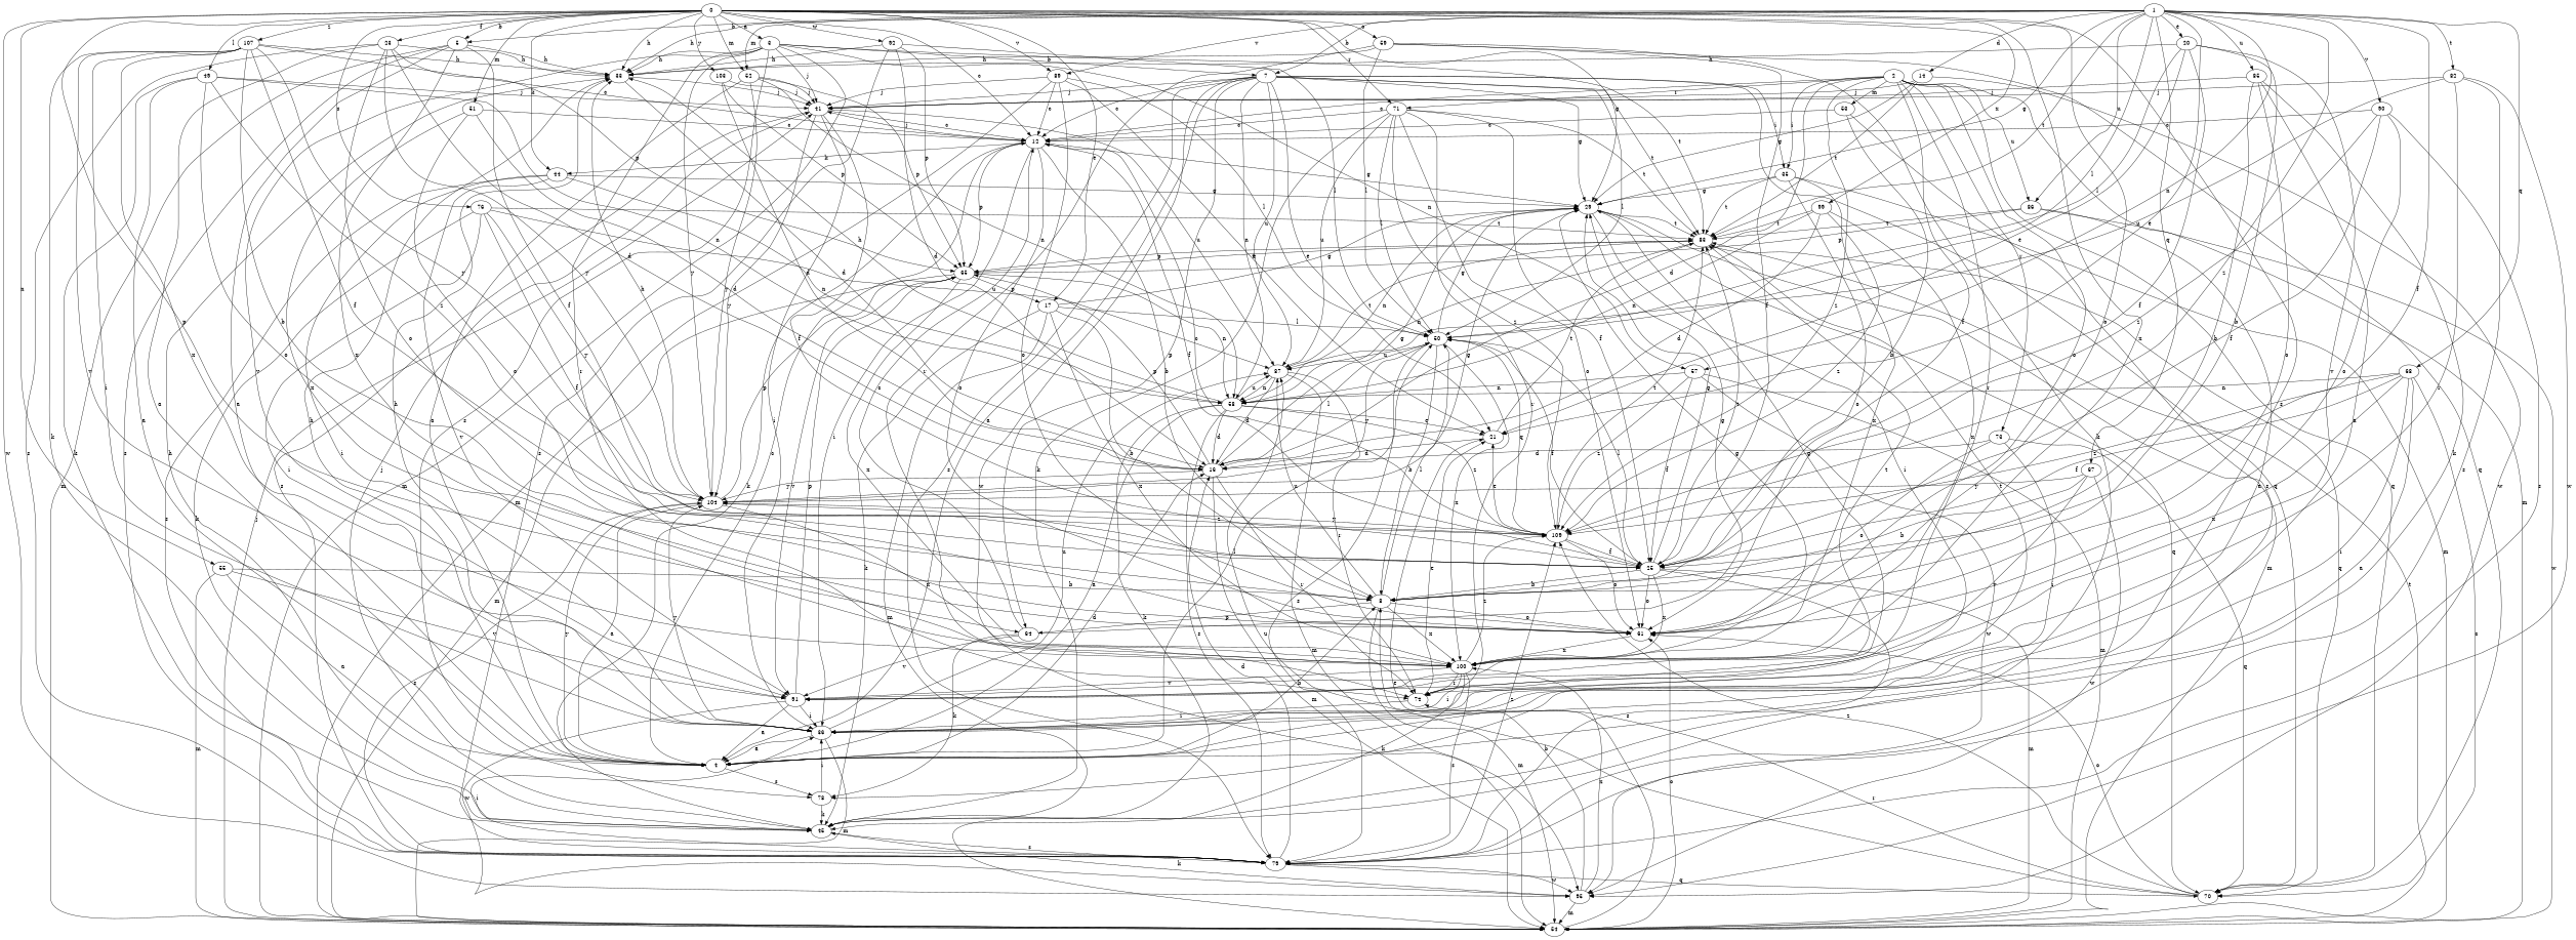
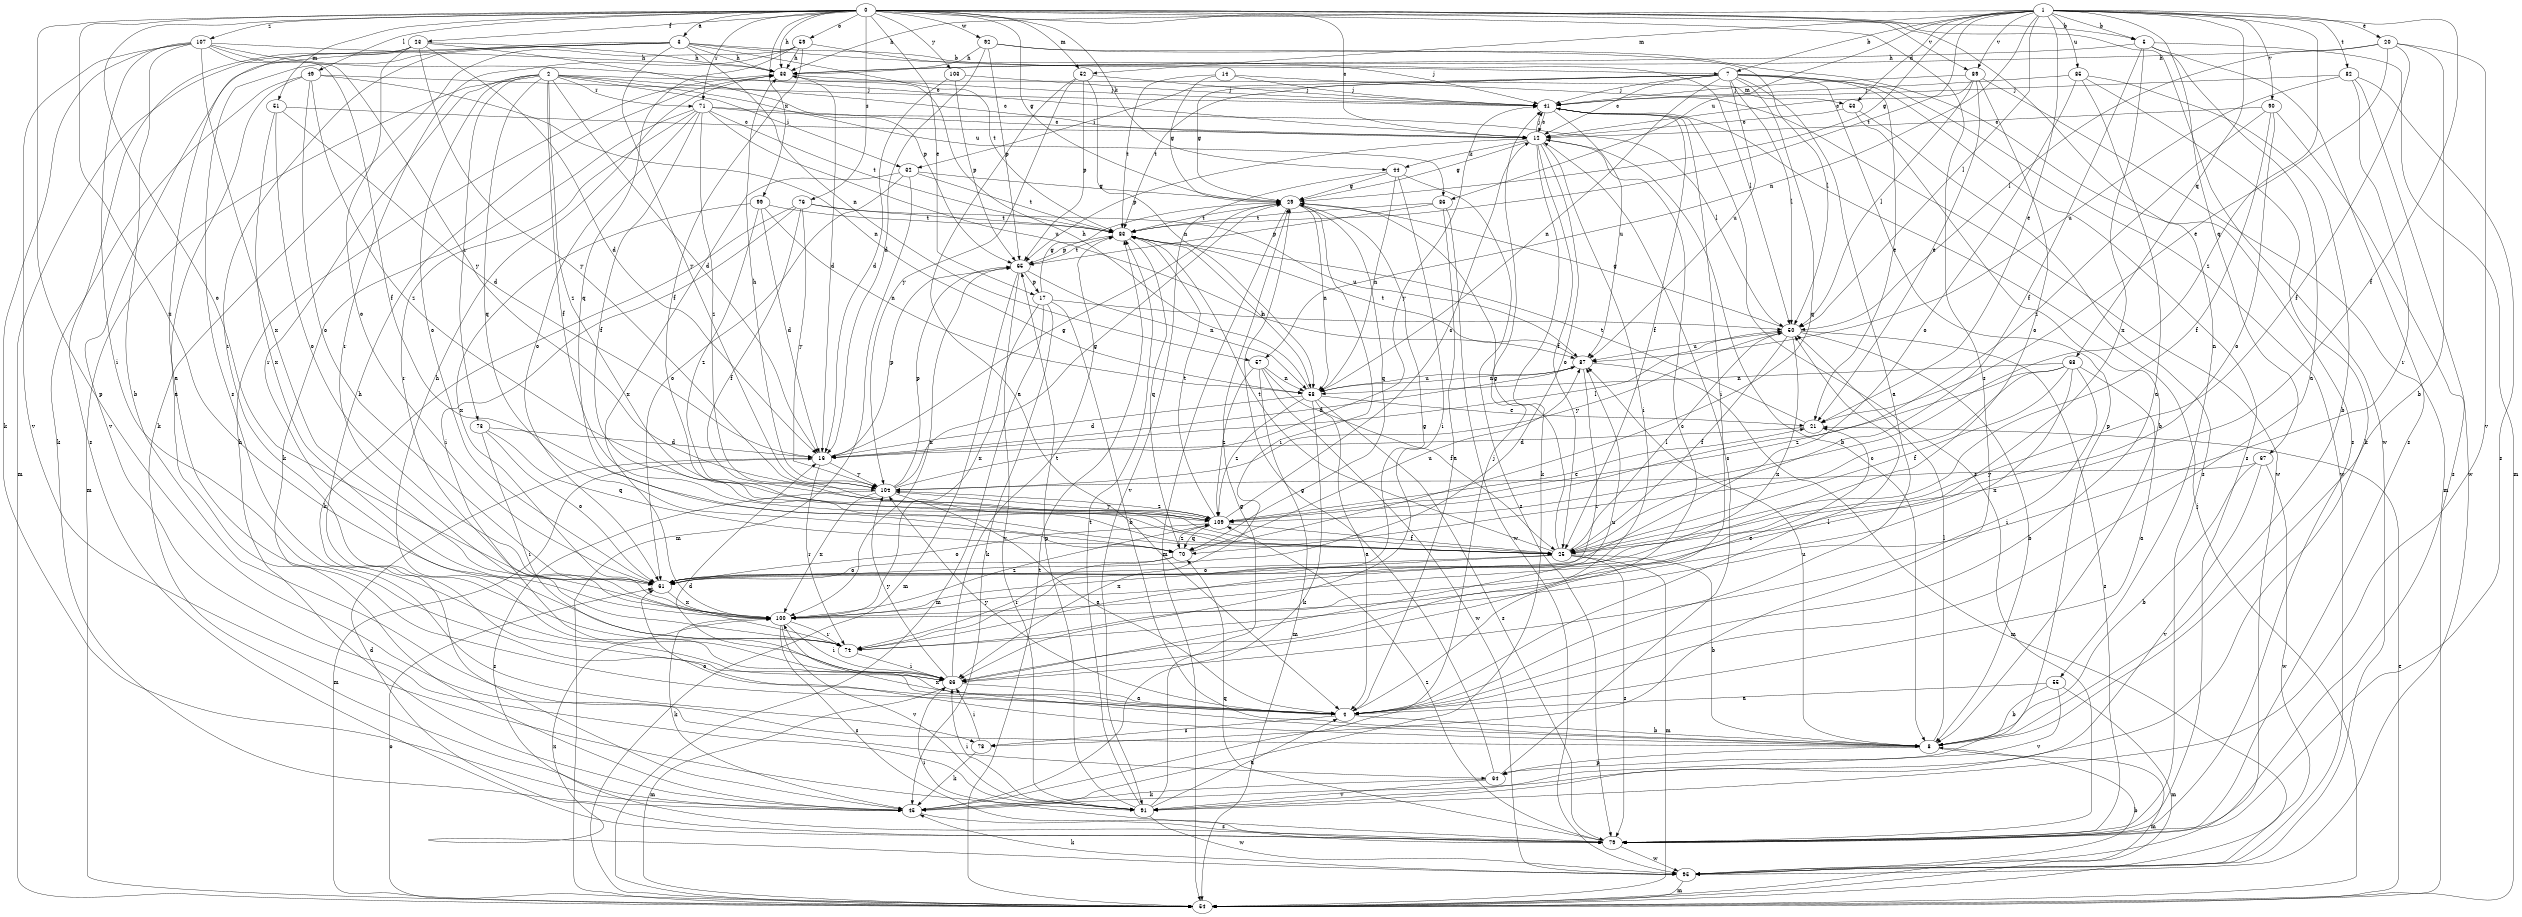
  strict digraph {
    0
    3
    5
    12
    17
    23
    29
    33
    44
    49
    51
    52
    55
    59
    61
    64
    71
    76
    78
    89
    92
    95
    99
    100
    103
    107
    7
    57
    83
    54
    74
    41
    91
    104
    25
    4
    79
    8
    36
    45
    65
    50
    16
    70
    58
    109
    87
    21
    1
    14
    20
    67
    68
    82
    85
    86
    90
-   35
+   35 [label=32]
    2
    53
    73
    0 -> 3 [label=a]
    0 -> 5 [label=b]
    0 -> 12 [label=c]
    0 -> 17 [label=e]
    0 -> 23 [label=f]
    0 -> 29 [label=g]
    0 -> 33 [label=h]
    0 -> 44 [label=k]
    0 -> 49 [label=l]
    0 -> 51 [label=m]
    0 -> 52 [label=m]
    0 -> 55 [label=n]
    0 -> 59 [label=o]
    0 -> 61 [label=o]
    0 -> 64 [label=p]
    0 -> 71 [label=r]
    0 -> 76 [label=s]
    0 -> 78 [label=s]
    0 -> 89 [label=v]
    0 -> 92 [label=w]
    0 -> 95 [label=w]
    0 -> 99 [label=x]
    0 -> 100 [label=x]
    0 -> 103 [label=y]
    0 -> 107 [label=z]
    3 -> 33 [label=h]
    3 -> 78 [label=s]
    3 -> 7 [label=b]
    3 -> 57 [label=n]
    3 -> 83 [label=t]
    3 -> 54 [label=m]
    3 -> 74 [label=r]
    3 -> 41 [label=j]
    3 -> 91 [label=v]
    3 -> 104 [label=y]
    5 -> 33 [label=h]
    5 -> 100 [label=x]
    5 -> 54 [label=m]
    5 -> 25 [label=f]
    5 -> 4 [label=a]
    5 -> 79 [label=s]
    12 -> 29 [label=g]
    12 -> 44 [label=k]
    12 -> 61 [label=o]
    12 -> 41 [label=j]
-   25 -> 12 [label=f]
+   12 -> 25 [label=f]
    12 -> 8 [label=b]
    12 -> 36 [label=i]
    12 -> 45 [label=k]
    12 -> 65 [label=p]
    17 -> 29 [label=g]
    17 -> 100 [label=x]
    17 -> 54 [label=m]
    17 -> 8 [label=b]
    17 -> 45 [label=k]
    17 -> 50 [label=l]
    23 -> 33 [label=h]
    23 -> 61 [label=o]
    23 -> 104 [label=y]
    23 -> 4 [label=a]
    23 -> 79 [label=s]
    23 -> 65 [label=p]
    23 -> 16 [label=d]
    29 -> 83 [label=t]
    29 -> 54 [label=m]
    29 -> 36 [label=i]
    29 -> 70 [label=q]
    29 -> 58 [label=n]
    33 -> 41 [label=j]
    33 -> 16 [label=d]
    44 -> 29 [label=g]
    44 -> 91 [label=v]
    44 -> 79 [label=s]
    44 -> 36 [label=i]
    44 -> 58 [label=n]
    49 -> 61 [label=o]
    49 -> 41 [label=j]
    49 -> 4 [label=a]
    49 -> 45 [label=k]
    49 -> 58 [label=n]
    49 -> 109 [label=z]
    51 -> 12 [label=c]
    51 -> 61 [label=o]
    51 -> 100 [label=x]
    51 -> 16 [label=d]
    52 -> 41 [label=j]
    52 -> 104 [label=y]
    52 -> 4 [label=a]
    52 -> 65 [label=p]
    52 -> 58 [label=n]
    55 -> 54 [label=m]
    55 -> 91 [label=v]
    55 -> 4 [label=a]
    55 -> 8 [label=b]
    59 -> 33 [label=h]
    59 -> 74 [label=r]
    59 -> 25 [label=f]
    59 -> 45 [label=k]
    59 -> 50 [label=l]
    59 -> 70 [label=q]
    61 -> 100 [label=x]
    64 -> 12 [label=c]
    64 -> 29 [label=g]
    64 -> 91 [label=v]
-   64 -> 78 [label=k]
+   64 -> 45 [label=k]
    71 -> 12 [label=c]
    71 -> 61 [label=o]
    71 -> 83 [label=t]
    71 -> 74 [label=r]
    71 -> 25 [label=f]
    71 -> 45 [label=k]
    71 -> 50 [label=l]
    71 -> 109 [label=z]
    71 -> 87 [label=u]
    76 -> 83 [label=t]
    76 -> 104 [label=y]
    76 -> 25 [label=f]
    76 -> 36 [label=i]
    76 -> 45 [label=k]
    76 -> 87 [label=u]
    78 -> 36 [label=i]
    78 -> 45 [label=k]
    89 -> 12 [label=c]
    89 -> 61 [label=o]
    89 -> 54 [label=m]
    89 -> 41 [label=j]
    89 -> 50 [label=l]
    89 -> 21 [label=e]
    92 -> 33 [label=h]
    92 -> 79 [label=s]
    92 -> 65 [label=p]
    92 -> 50 [label=l]
    92 -> 16 [label=d]
    95 -> 100 [label=x]
    95 -> 54 [label=m]
    95 -> 8 [label=b]
    95 -> 45 [label=k]
    99 -> 100 [label=x]
    99 -> 83 [label=t]
    99 -> 16 [label=d]
    99 -> 58 [label=n]
    99 -> 109 [label=z]
    100 -> 74 [label=r]
    100 -> 91 [label=v]
    100 -> 79 [label=s]
    100 -> 36 [label=i]
    100 -> 45 [label=k]
    100 -> 109 [label=z]
    103 -> 41 [label=j]
    103 -> 65 [label=p]
    103 -> 16 [label=d]
    107 -> 12 [label=c]
    107 -> 33 [label=h]
    107 -> 100 [label=x]
    107 -> 91 [label=v]
    107 -> 104 [label=y]
    107 -> 25 [label=f]
    107 -> 8 [label=b]
    107 -> 36 [label=i]
    107 -> 45 [label=k]
    7 -> 12 [label=c]
    7 -> 29 [label=g]
    7 -> 64 [label=p]
    7 -> 95 [label=w]
    7 -> 83 [label=t]
    7 -> 41 [label=j]
    7 -> 4 [label=a]
    7 -> 79 [label=s]
    7 -> 50 [label=l]
    7 -> 70 [label=q]
    7 -> 58 [label=n]
    7 -> 87 [label=u]
    7 -> 21 [label=e]
    7 -> 35 [label=i]
    57 -> 95 [label=w]
    57 -> 54 [label=m]
    57 -> 25 [label=f]
    57 -> 58 [label=n]
    57 -> 109 [label=z]
    83 -> 65 [label=p]
    83 -> 70 [label=q]
    83 -> 58 [label=n]
    54 -> 61 [label=o]
    54 -> 83 [label=t]
    54 -> 41 [label=j]
    54 -> 21 [label=e]
    74 -> 29 [label=g]
    74 -> 36 [label=i]
    74 -> 21 [label=e]
    41 -> 12 [label=c]
-   41 -> 104 [label=y]
+   104 -> 41 [label=y]
    41 -> 25 [label=f]
    41 -> 79 [label=s]
    41 -> 36 [label=i]
    41 -> 87 [label=u]
    91 -> 29 [label=g]
    91 -> 95 [label=w]
    91 -> 83 [label=t]
    91 -> 4 [label=a]
    91 -> 36 [label=i]
    91 -> 65 [label=p]
    104 -> 29 [label=g]
    104 -> 33 [label=h]
    104 -> 100 [label=x]
    104 -> 4 [label=a]
    104 -> 79 [label=s]
    104 -> 65 [label=p]
    104 -> 109 [label=z]
    25 -> 29 [label=g]
    25 -> 61 [label=o]
    25 -> 100 [label=x]
    25 -> 83 [label=t]
    25 -> 54 [label=m]
    25 -> 79 [label=s]
    25 -> 8 [label=b]
    25 -> 50 [label=l]
    4 -> 12 [label=c]
    4 -> 33 [label=h]
    4 -> 78 [label=s]
    4 -> 104 [label=y]
    4 -> 8 [label=b]
    4 -> 50 [label=l]
    4 -> 16 [label=d]
    79 -> 95 [label=w]
    79 -> 36 [label=i]
    79 -> 16 [label=d]
    79 -> 70 [label=q]
    79 -> 109 [label=z]
    8 -> 61 [label=o]
    8 -> 64 [label=p]
    8 -> 100 [label=x]
    8 -> 54 [label=m]
    8 -> 50 [label=l]
    8 -> 87 [label=u]
    36 -> 33 [label=h]
    36 -> 83 [label=t]
    36 -> 54 [label=m]
    36 -> 104 [label=y]
    36 -> 4 [label=a]
    36 -> 87 [label=u]
    45 -> 33 [label=h]
    45 -> 41 [label=j]
    45 -> 79 [label=s]
    65 -> 17 [label=p]
    65 -> 100 [label=x]
    65 -> 83 [label=t]
    65 -> 54 [label=m]
    65 -> 91 [label=v]
    65 -> 58 [label=n]
    50 -> 29 [label=g]
    50 -> 100 [label=x]
    50 -> 104 [label=y]
    50 -> 25 [label=f]
    50 -> 79 [label=s]
    50 -> 8 [label=b]
    50 -> 87 [label=u]
    16 -> 29 [label=g]
    16 -> 54 [label=m]
    16 -> 74 [label=r]
    16 -> 104 [label=y]
    16 -> 65 [label=p]
    16 -> 50 [label=l]
    70 -> 61 [label=o]
    70 -> 74 [label=r]
    70 -> 109 [label=z]
    70 -> 87 [label=u]
    58 -> 33 [label=h]
    58 -> 4 [label=a]
    58 -> 79 [label=s]
    58 -> 45 [label=k]
    58 -> 16 [label=d]
    58 -> 109 [label=z]
    58 -> 87 [label=u]
    58 -> 21 [label=e]
    109 -> 12 [label=c]
    109 -> 61 [label=o]
    109 -> 83 [label=t]
    109 -> 104 [label=y]
    109 -> 25 [label=f]
-   109 -> 50 [label=q]
+   109 -> 70 [label=q]
    109 -> 21 [label=e]
    87 -> 83 [label=t]
    87 -> 54 [label=m]
    87 -> 74 [label=r]
    87 -> 16 [label=d]
    87 -> 58 [label=n]
    21 -> 83 [label=t]
    21 -> 16 [label=d]
    1 -> 5 [label=b]
    1 -> 29 [label=g]
    1 -> 33 [label=h]
    1 -> 52 [label=m]
    1 -> 89 [label=v]
    1 -> 7 [label=b]
    1 -> 57 [label=n]
    1 -> 83 [label=t]
    1 -> 25 [label=f]
    1 -> 50 [label=l]
    1 -> 109 [label=z]
    1 -> 21 [label=e]
-   1 -> 14 [label=d]
+   1 -> 53 [label=d]
    1 -> 20 [label=e]
    1 -> 67 [label=q]
    1 -> 68 [label=q]
    1 -> 82 [label=t]
    1 -> 85 [label=u]
    1 -> 86 [label=u]
    1 -> 90 [label=v]
    14 -> 29 [label=g]
    14 -> 95 [label=w]
    14 -> 83 [label=t]
    14 -> 41 [label=j]
    20 -> 33 [label=h]
    20 -> 91 [label=v]
    20 -> 25 [label=f]
    20 -> 8 [label=b]
    20 -> 50 [label=l]
    20 -> 21 [label=e]
    67 -> 95 [label=w]
    67 -> 91 [label=v]
    67 -> 104 [label=y]
    67 -> 8 [label=b]
    68 -> 100 [label=x]
    68 -> 25 [label=f]
    68 -> 4 [label=a]
    68 -> 36 [label=i]
    68 -> 70 [label=c]
    68 -> 58 [label=n]
    68 -> 109 [label=z]
    82 -> 95 [label=w]
    82 -> 74 [label=r]
    82 -> 41 [label=j]
    82 -> 79 [label=s]
    82 -> 87 [label=u]
    85 -> 61 [label=o]
    85 -> 41 [label=j]
    85 -> 4 [label=a]
    85 -> 8 [label=b]
    85 -> 45 [label=k]
-   86 -> 54 [label=w]
+   86 -> 95 [label=w]
    86 -> 83 [label=t]
    86 -> 4 [label=a]
    86 -> 65 [label=p]
    90 -> 12 [label=c]
    90 -> 61 [label=o]
    90 -> 25 [label=f]
    90 -> 79 [label=s]
    90 -> 109 [label=z]
    35 -> 29 [label=g]
    35 -> 61 [label=o]
    35 -> 100 [label=x]
    35 -> 83 [label=t]
    35 -> 54 [label=m]
    2 -> 12 [label=c]
    2 -> 61 [label=o]
    2 -> 71 [label=r]
    2 -> 54 [label=m]
    2 -> 74 [label=r]
    2 -> 25 [label=f]
    2 -> 16 [label=d]
    2 -> 70 [label=q]
    2 -> 109 [label=z]
    2 -> 86 [label=u]
    2 -> 35 [label=i]
    2 -> 53 [label=m]
    2 -> 73 [label=r]
    53 -> 12 [label=c]
    53 -> 79 [label=s]
    53 -> 8 [label=b]
    73 -> 61 [label=o]
    73 -> 36 [label=i]
    73 -> 16 [label=d]
    73 -> 70 [label=q]
  }
